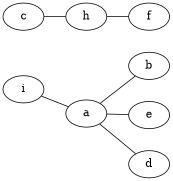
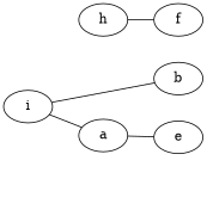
  graph {
    nodesep=0.4
    rankdir=LR
    ranksep=0.4
    style=none
    n1 [label=a]
    n2 [label=b]
    n3 [label=e]
-   n4 [label=d]
-   n5 [label=c]
    n6 [label=h]
    n7 [label=f]
    n8 [label=i]
-   n1 -- n2
+   n8 -- n2
    n1 -- n3
-   n1 -- n4
-   n5 -- n6
    n6 -- n7
    n8 -- n1
  }
